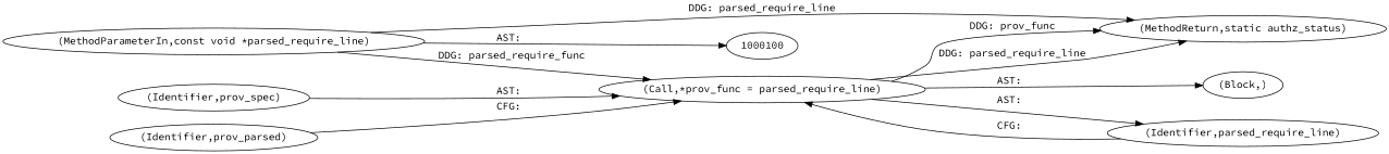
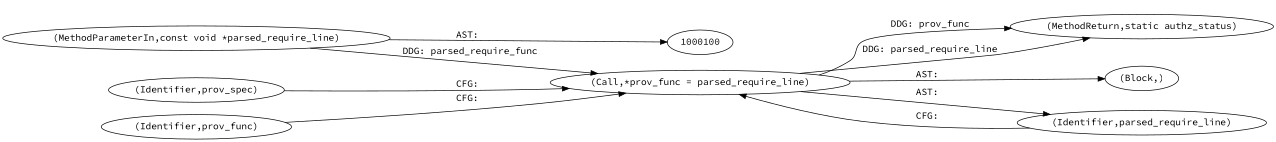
  digraph {
    fontname="Source Code Pro"
    rankdir=LR
    node [fontname="Source Code Pro"]
    edge [fontname="Source Code Pro"]
    n1 [label="(MethodParameterIn,const void *parsed_require_line)"]
    n2 [label="(Call,*prov_func = parsed_require_line)"]
    n3 [label="(MethodReturn,static authz_status)"]
    1000100
    n5 [label="(Block,)"]
    n6 [label="(Identifier,parsed_require_line)"]
    n7 [label="(Identifier,prov_spec)"]
-   n8 [label="(Identifier,prov_parsed)"]
+   n8 [label="(Identifier,prov_func)"]
    n1 -> n2 [label="DDG: parsed_require_func"]
-   n1 -> n3 [label="DDG: parsed_require_line"]
    n1 -> 1000100 [label="AST: "]
    n2 -> n3 [label="DDG: prov_func"]
    n2 -> n3 [label="DDG: parsed_require_line"]
    n2 -> n5 [label="AST: "]
    n2 -> n6 [label="AST: "]
    n6 -> n2 [label="CFG: "]
-   n7 -> n2 [label="AST: "]
+   n7 -> n2 [label="CFG: "]
    n8 -> n2 [label="CFG: "]
  }
